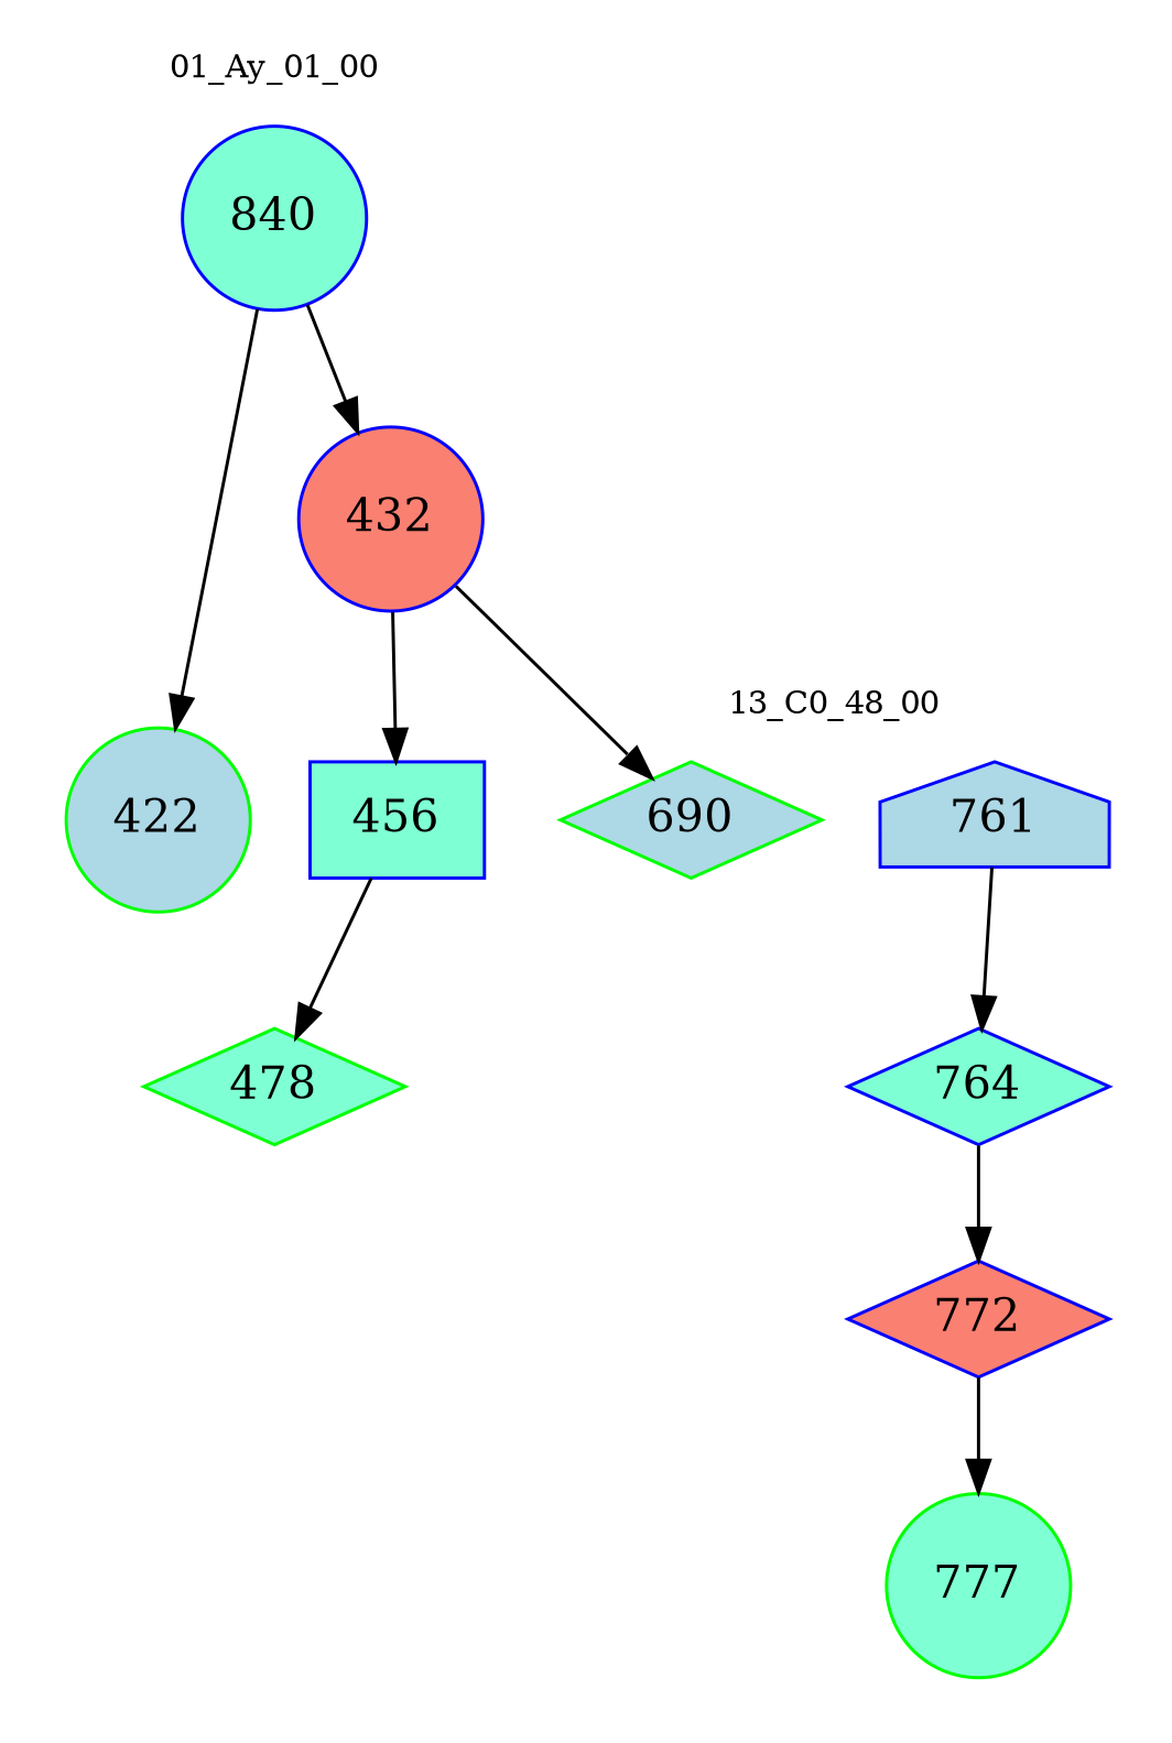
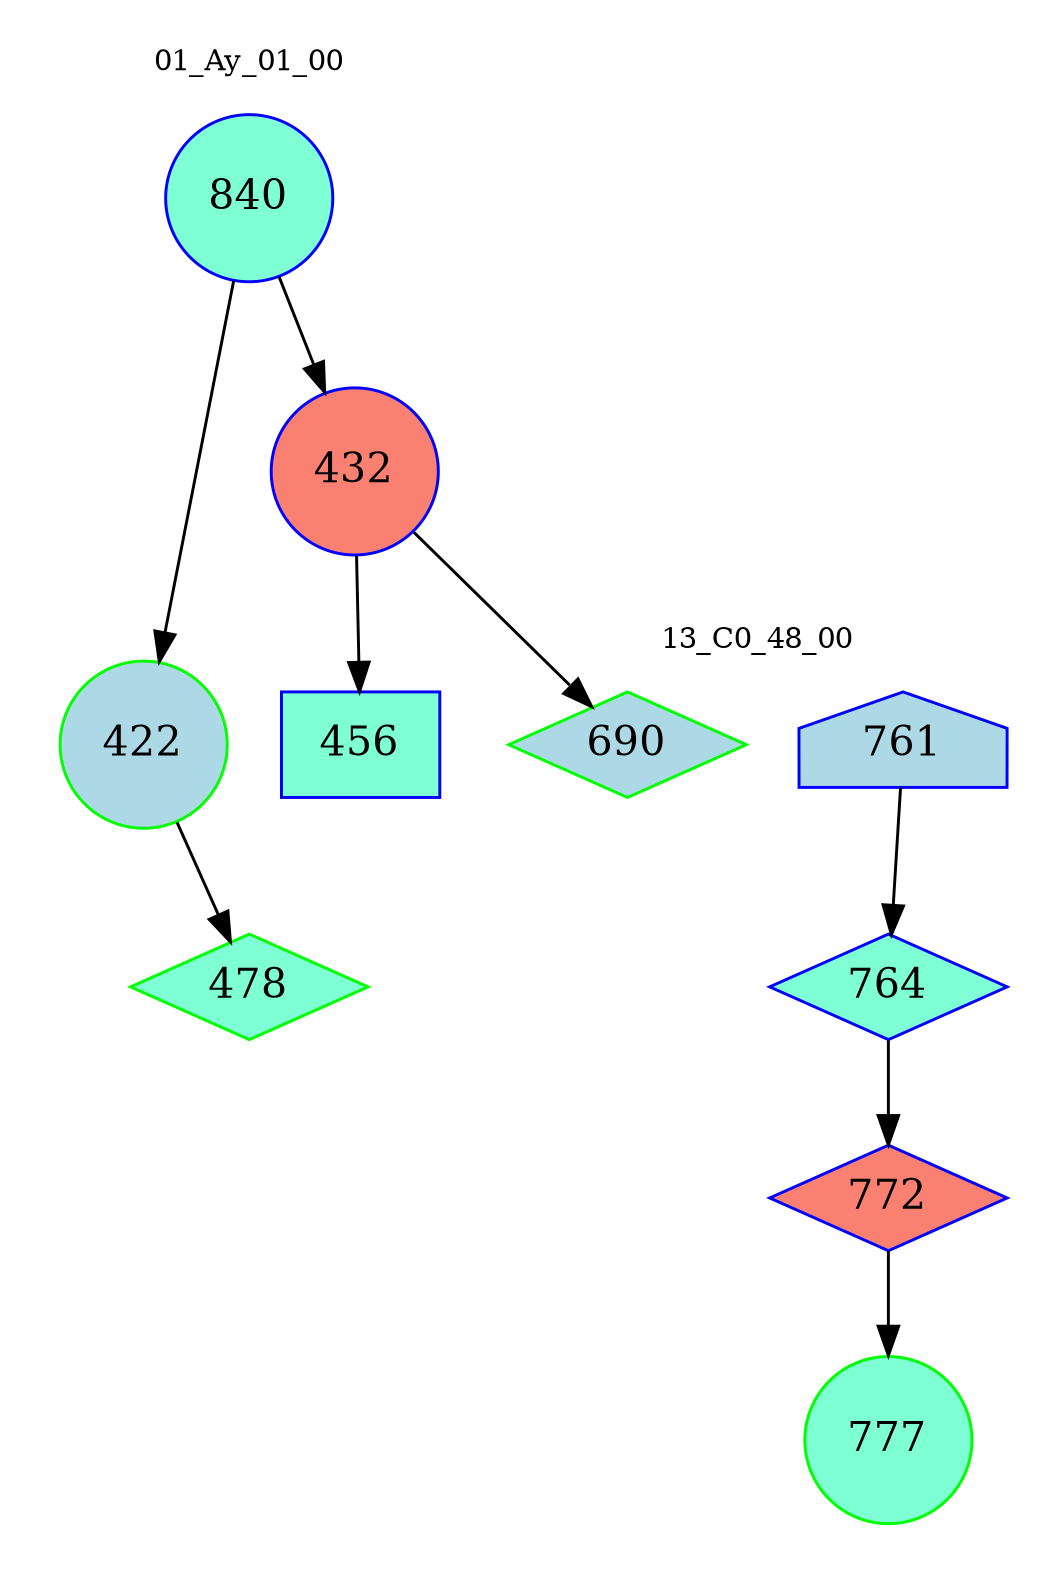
  digraph {
    node [color=blue fillcolor=aquamarine shape=circle style=filled]
    edge [color=black]
    n1 [label=840]
    n2 [color=green fillcolor=lightblue label=422]
    n3 [fillcolor=salmon label=432]
    n4 [label=456 shape=box]
    n5 [color=green label=478 shape=diamond]
    n6 [fillcolor=lightblue label=761 shape=house]
    n7 [color=green fillcolor=lightblue label=690 shape=diamond]
    n8 [label=764 shape=diamond]
    n9 [fillcolor=salmon label=772 shape=diamond]
    n10 [color=green label=777]
    subgraph cluster_1 {
      color=white
      fontsize=10
      label="01_Ay_01_00"
      n1
      n2
      n3
      n4
      n5
    }
    subgraph cluster_2 {
      color=white
      fontsize=10
      label="13_C0_48_00"
      n6
      n7
      n8
      n9
      n10
    }
    n1 -> n2
    n1 -> n3
    n3 -> n4
    n3 -> n7
-   n4 -> n5
+   n2 -> n5
    n6 -> n8
    n8 -> n9
    n9 -> n10
  }
